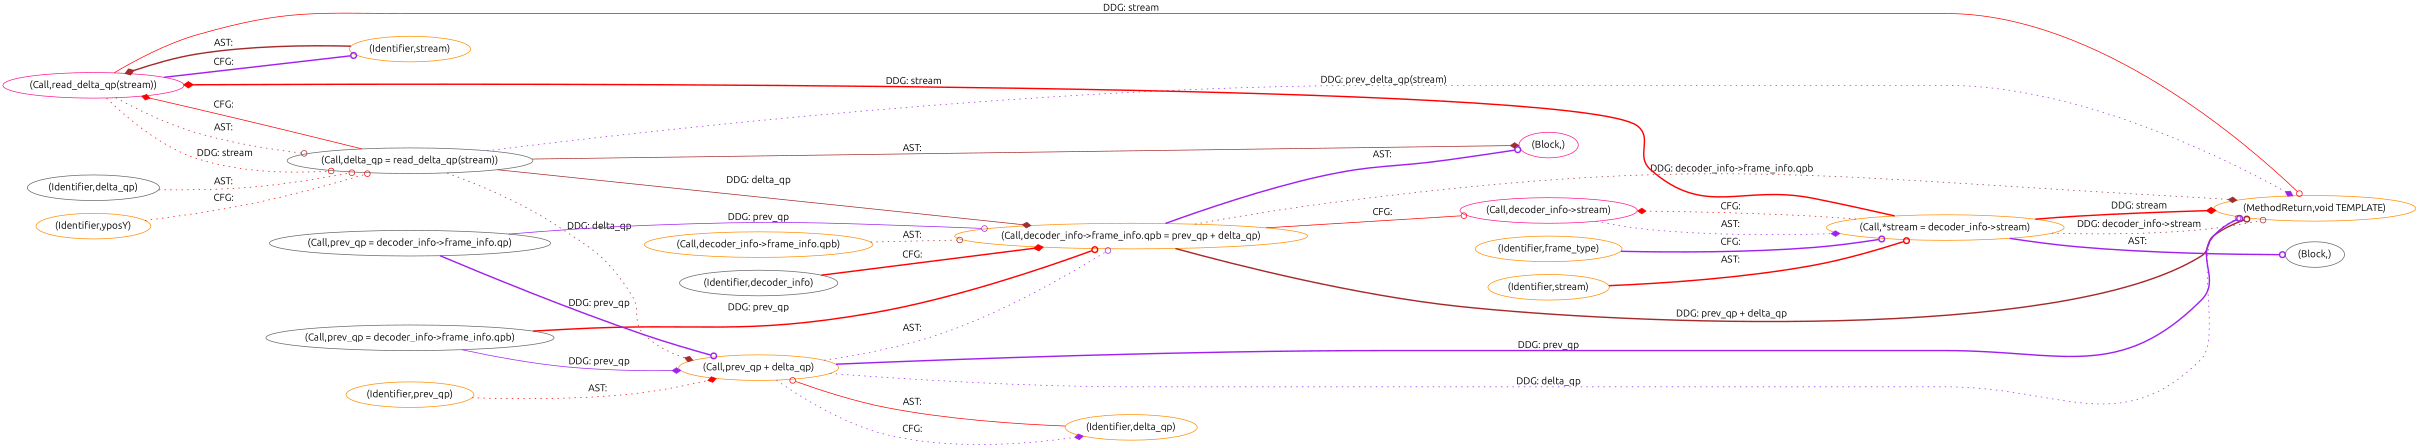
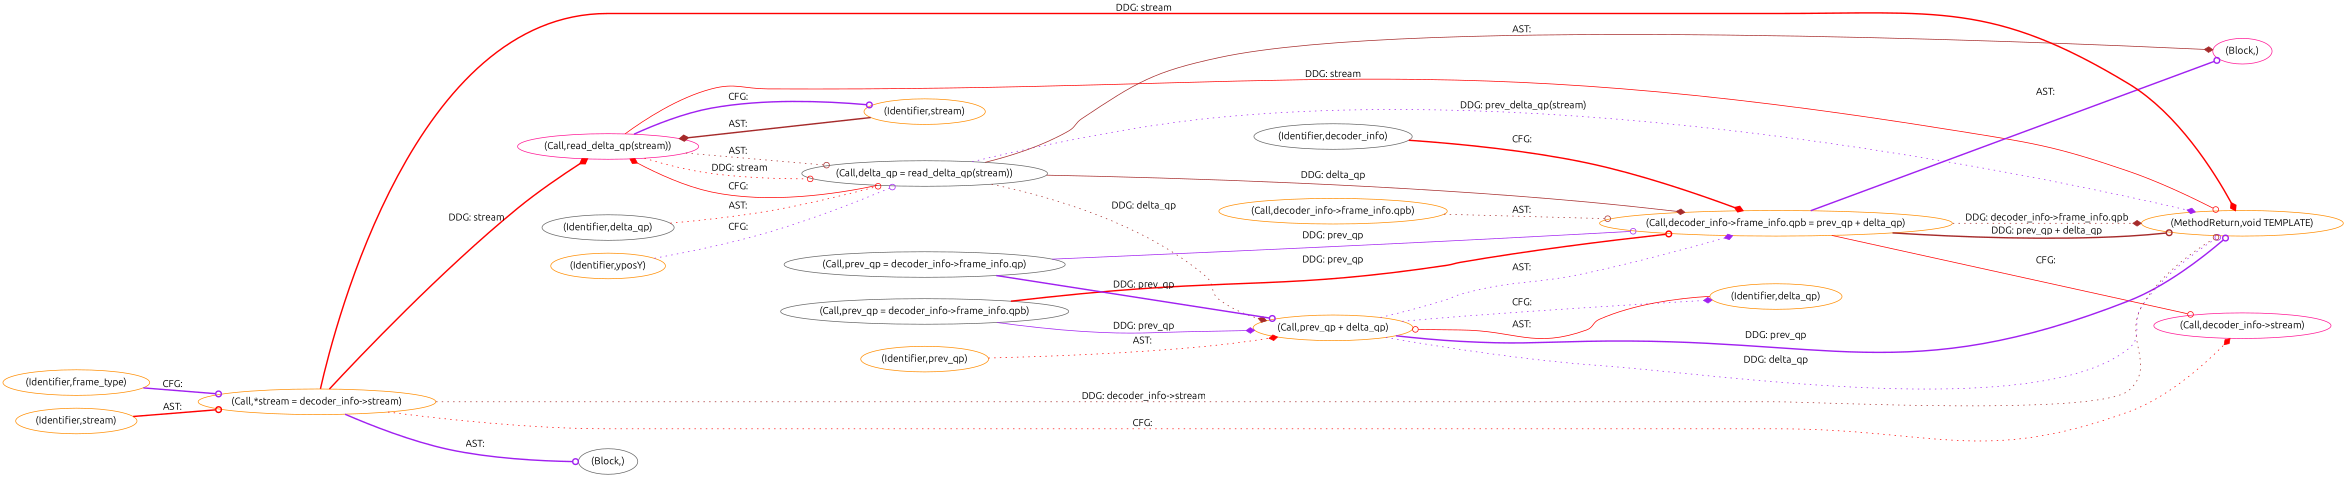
  digraph {
    fontname=Ubuntu
    rankdir=LR
    node [color=darkorange fontname=Ubuntu]
    edge [arrowhead=odot color=purple fontname=Ubuntu style=dotted]
    n1 [color=deeppink label="(Call,read_delta_qp(stream))"]
    n2 [color=gray40 label="(Call,delta_qp = read_delta_qp(stream))"]
    n3 [label="(MethodReturn,void TEMPLATE)"]
    n4 [label="(Identifier,stream)"]
    n5 [label="(Call,decoder_info->frame_info.qpb = prev_qp + delta_qp)"]
    n6 [label="(Call,prev_qp + delta_qp)"]
    n7 [color=deeppink label="(Block,)"]
    n8 [label="(Call,*stream = decoder_info->stream)"]
    n9 [color=gray40 label="(Block,)"]
    n10 [color=deeppink label="(Call,decoder_info->stream)"]
    n11 [label="(Identifier,delta_qp)"]
    n12 [label="(Call,decoder_info->frame_info.qpb)"]
    n13 [color=gray40 label="(Call,prev_qp = decoder_info->frame_info.qpb)"]
    n14 [label="(Identifier,yposY)"]
    n15 [label="(Identifier,frame_type)"]
    n16 [color=gray40 label="(Identifier,delta_qp)"]
    n17 [color=gray40 label="(Identifier,decoder_info)"]
    n18 [label="(Identifier,stream)"]
    n19 [label="(Identifier,prev_qp)"]
    n20 [color=gray40 label="(Call,prev_qp = decoder_info->frame_info.qp)"]
    n1 -> n2 [color=brown label="AST: "]
    n1 -> n2 [color=red label="DDG: stream"]
    n1 -> n3 [color=red label="DDG: stream" style=solid]
    n1 -> n4 [label="CFG: " style=bold]
    n2 -> n1 [arrowhead=diamond color=red label="CFG: " style=solid]
    n2 -> n3 [arrowhead=diamond label="DDG: prev_delta_qp(stream)"]
    n2 -> n5 [arrowhead=diamond color=brown label="DDG: delta_qp" style=solid]
    n2 -> n6 [arrowhead=diamond color=brown label="DDG: delta_qp"]
    n2 -> n7 [arrowhead=diamond color=brown label="AST: " style=solid]
    n4 -> n1 [arrowhead=diamond color=brown label="AST: " style=bold]
    n5 -> n3 [color=brown label="DDG: prev_qp + delta_qp" style=bold]
    n5 -> n3 [arrowhead=diamond color=brown label="DDG: decoder_info->frame_info.qpb"]
    n5 -> n7 [label="AST: " style=bold]
    n5 -> n10 [color=red label="CFG: " style=solid]
    n6 -> n3 [label="DDG: prev_qp" style=bold]
    n6 -> n3 [label="DDG: delta_qp"]
-   n6 -> n5 [label="AST: "]
+   n6 -> n5 [arrowhead=diamond label="AST: "]
    n6 -> n11 [arrowhead=diamond label="CFG: "]
    n8 -> n1 [arrowhead=diamond color=red label="DDG: stream" style=bold]
    n8 -> n3 [arrowhead=diamond color=red label="DDG: stream" style=bold]
    n8 -> n3 [color=brown label="DDG: decoder_info->stream"]
    n8 -> n9 [label="AST: " style=bold]
    n8 -> n10 [arrowhead=diamond color=red label="CFG: "]
-   n10 -> n8 [arrowhead=diamond label="AST: "]
    n11 -> n6 [color=red label="AST: " style=solid]
    n12 -> n5 [color=brown label="AST: "]
    n13 -> n5 [color=red label="DDG: prev_qp" style=bold]
    n13 -> n6 [arrowhead=diamond label="DDG: prev_qp" style=solid]
-   n14 -> n2 [color=red label="CFG: "]
+   n14 -> n2 [label="CFG: "]
    n15 -> n8 [label="CFG: " style=bold]
    n16 -> n2 [color=red label="AST: "]
    n17 -> n5 [arrowhead=diamond color=red label="CFG: " style=bold]
    n18 -> n8 [color=red label="AST: " style=bold]
    n19 -> n6 [arrowhead=diamond color=red label="AST: "]
    n20 -> n5 [label="DDG: prev_qp" style=solid]
    n20 -> n6 [label="DDG: prev_qp" style=bold]
  }
